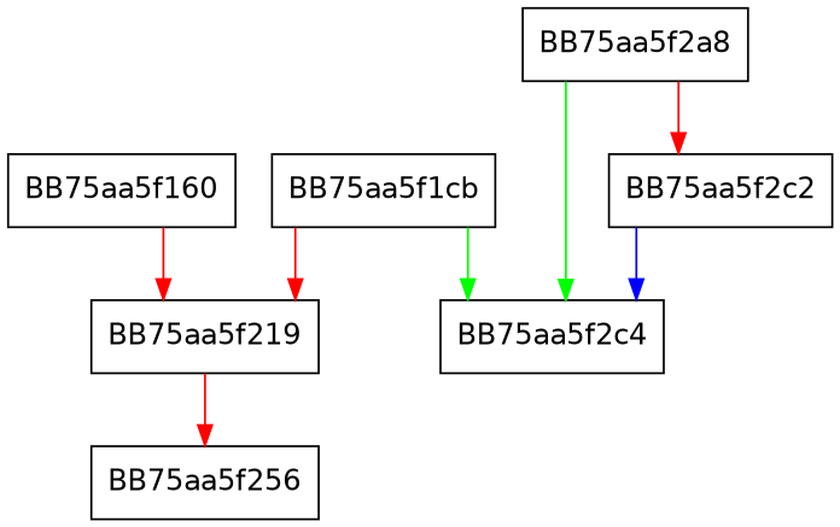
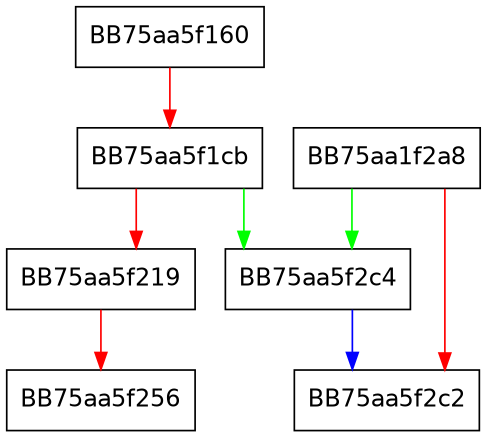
  digraph {
    fontname="DejaVu Sans"
    splines=ortho
    node [fontname="DejaVu Sans" shape=box]
    edge [color=red fontname="DejaVu Sans"]
    BB75aa5f160
    BB75aa5f1cb
    BB75aa5f2c4
    BB75aa5f219
    BB75aa5f256
-   BB75aa5f2a8
+   BB75aa5f2a8 [label=BB75aa1f2a8]
    BB75aa5f2c2
-   BB75aa5f160 -> BB75aa5f219
+   BB75aa5f160 -> BB75aa5f1cb
    BB75aa5f1cb -> BB75aa5f2c4 [color=green]
    BB75aa5f1cb -> BB75aa5f219
    BB75aa5f219 -> BB75aa5f256
    BB75aa5f2a8 -> BB75aa5f2c4 [color=green]
    BB75aa5f2a8 -> BB75aa5f2c2
-   BB75aa5f2c2 -> BB75aa5f2c4 [color=blue]
+   BB75aa5f2c4 -> BB75aa5f2c2 [color=blue]
  }
